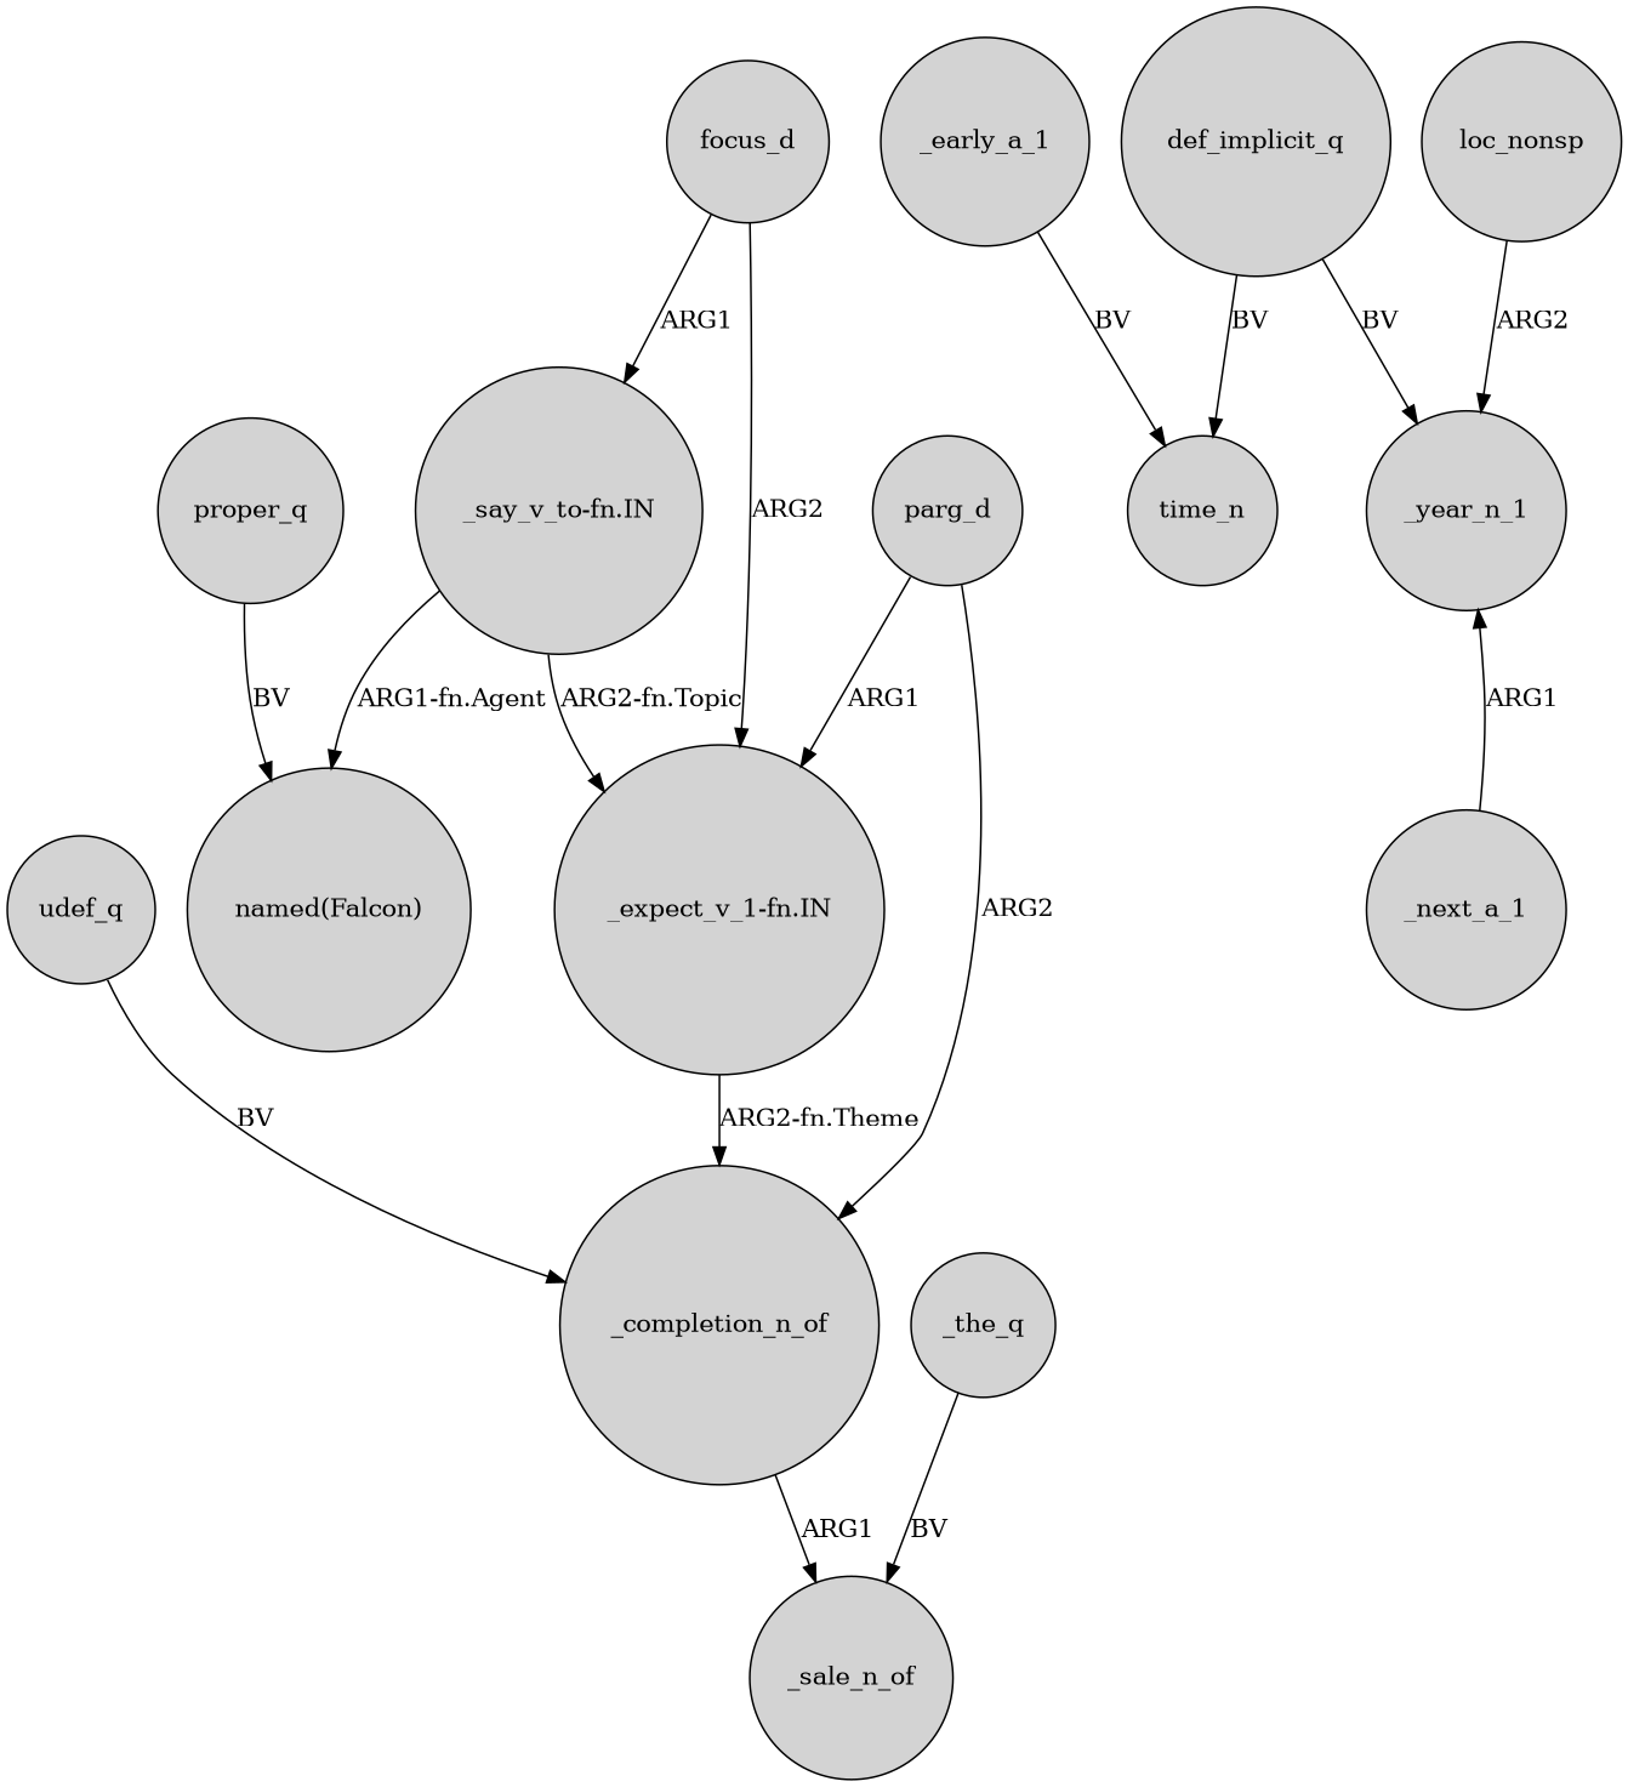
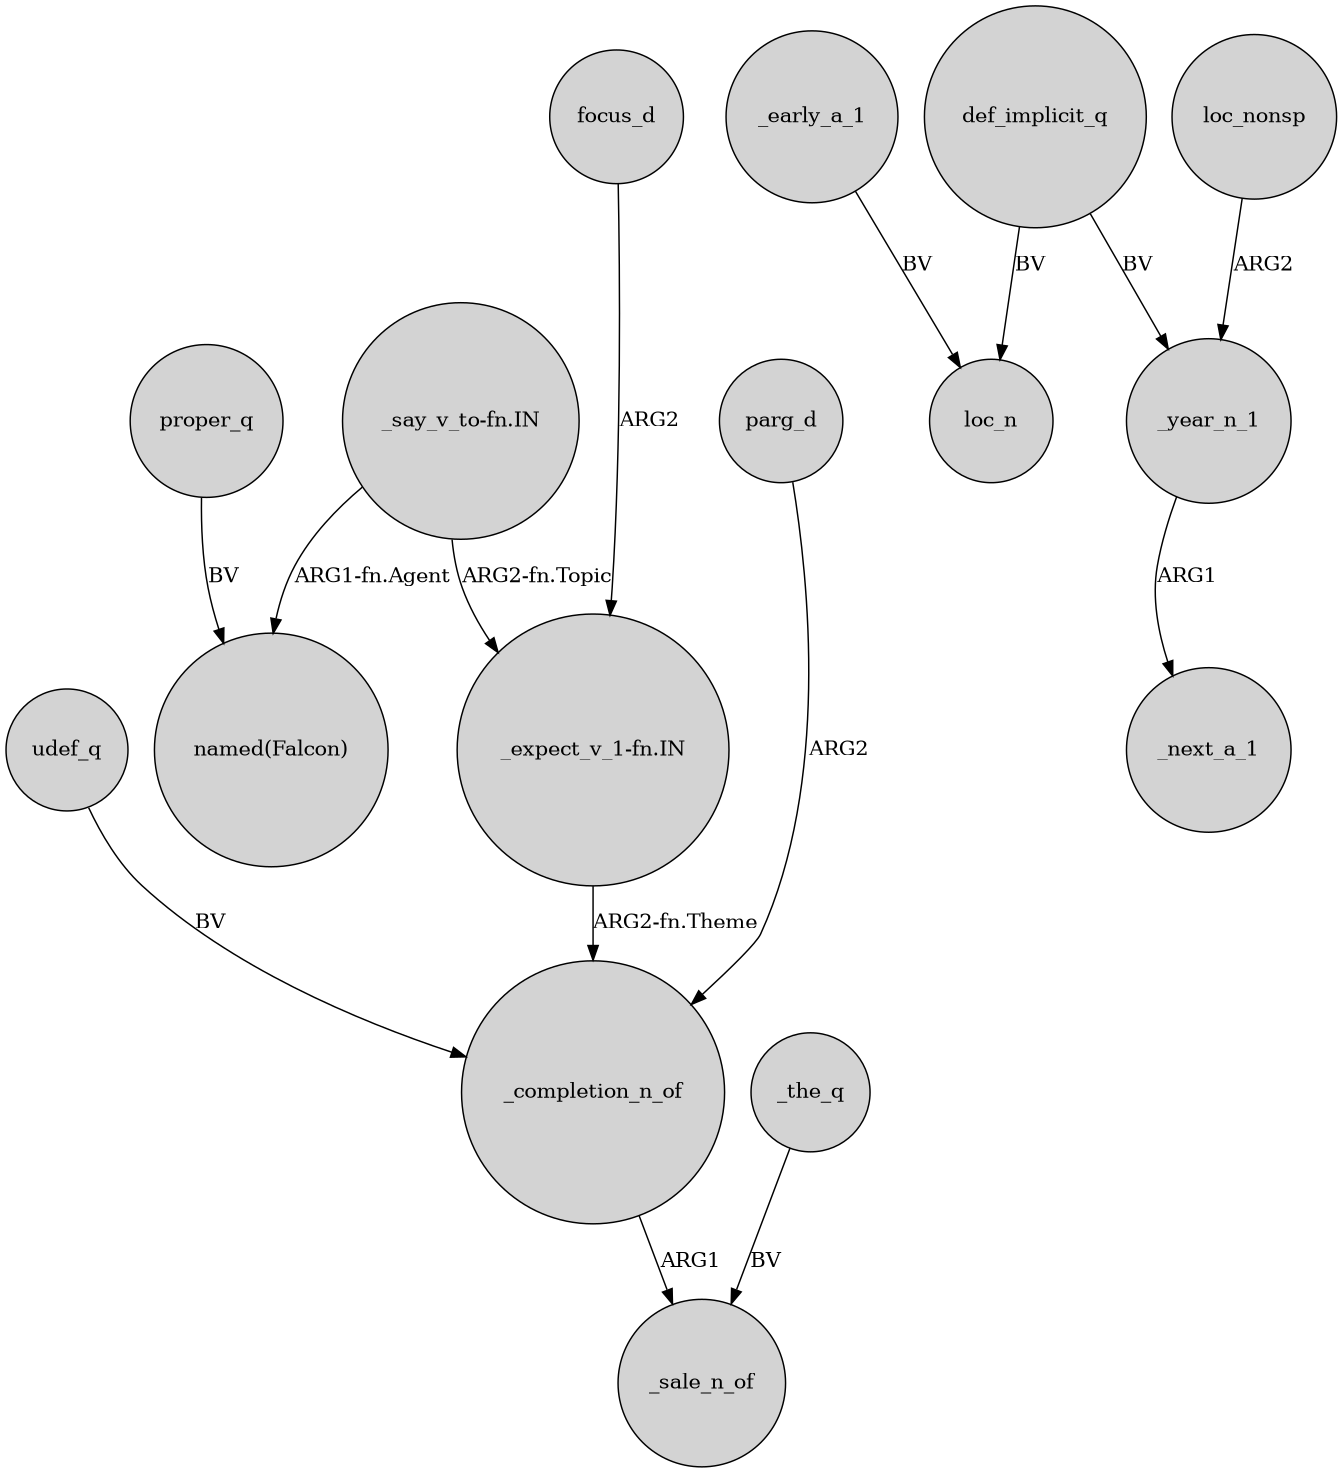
  digraph {
    node [shape=circle style=filled]
    udef_q
    _completion_n_of
    _sale_n_of
    _early_a_1
-   time_n
+   time_n [label=loc_n]
    _the_q
    "_say_v_to-fn.IN"
    "_expect_v_1-fn.IN"
    "named(Falcon)"
    _next_a_1
    _year_n_1
    loc_nonsp
    parg_d
    def_implicit_q
    focus_d
    proper_q
    udef_q -> _completion_n_of [label=BV]
    _completion_n_of -> _sale_n_of [label=ARG1]
    _early_a_1 -> time_n [label=BV]
    _the_q -> _sale_n_of [label=BV]
    "_say_v_to-fn.IN" -> "_expect_v_1-fn.IN" [label="ARG2-fn.Topic"]
    "_say_v_to-fn.IN" -> "named(Falcon)" [label="ARG1-fn.Agent"]
    "_expect_v_1-fn.IN" -> _completion_n_of [label="ARG2-fn.Theme"]
-   _next_a_1 -> _year_n_1 [label=ARG1]
+   _year_n_1 -> _next_a_1 [label=ARG1]
    loc_nonsp -> _year_n_1 [label=ARG2]
    parg_d -> _completion_n_of [label=ARG2]
-   parg_d -> "_expect_v_1-fn.IN" [label=ARG1]
    def_implicit_q -> time_n [label=BV]
    def_implicit_q -> _year_n_1 [label=BV]
-   focus_d -> "_say_v_to-fn.IN" [label=ARG1]
    focus_d -> "_expect_v_1-fn.IN" [label=ARG2]
    proper_q -> "named(Falcon)" [label=BV]
  }
